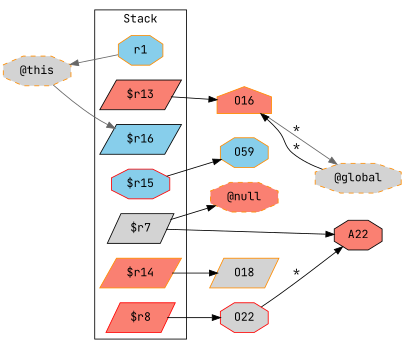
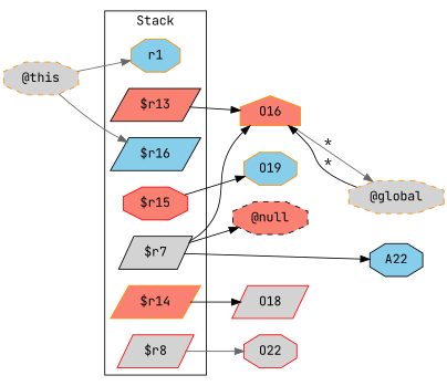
  digraph {
    fontname="JetBrains Mono"
    rankDir=LR
    rankdir=LR
    node [color=darkorange fillcolor=lightgrey fontname="JetBrains Mono" shape=octagon style=filled]
    edge [color=black fontname="JetBrains Mono"]
    r1 [fillcolor=skyblue]
    "$r13" [color=black fillcolor=salmon shape=parallelogram]
    "$r16" [color=black fillcolor=skyblue shape=parallelogram]
-   "$r15" [color=red fillcolor=skyblue]
+   "$r15" [color=red fillcolor=salmon]
    "$r7" [color=black shape=parallelogram]
    "$r14" [fillcolor=salmon shape=parallelogram]
-   "$r8" [color=red fillcolor=salmon shape=parallelogram]
+   "$r8" [color=red shape=parallelogram]
    "@this" [style="filled,dashed"]
    O16 [fillcolor=salmon shape=house]
-   O19 [fillcolor=skyblue label=O59]
-   "@null" [fillcolor=salmon style="filled,dashed"]
-   A22 [color=black fillcolor=salmon]
-   O18 [shape=parallelogram]
+   O19 [fillcolor=skyblue]
+   "@null" [color=black fillcolor=salmon style="filled,dashed"]
+   A22 [color=black fillcolor=skyblue]
+   O18 [color=red shape=parallelogram]
    O22 [color=red]
    "@global" [style="filled,dashed"]
    subgraph cluster_1 {
      label=Stack
      r1
      "$r13"
      "$r16"
      "$r15"
      "$r7"
      "$r14"
      "$r8"
    }
-   r1 -> "@this" [color=gray40]
+   "@this" -> r1 [color=gray40]
    "$r13" -> O16
    "$r15" -> O19
+   "$r7" -> O16
    "$r7" -> "@null"
    "$r7" -> A22
    "$r14" -> O18
-   "$r8" -> O22
+   "$r8" -> O22 [color=gray40]
    "@this" -> "$r16" [color=gray40]
    O16 -> "@global" [color=gray40 label="*" weight=0.2]
-   O22 -> A22 [label="*" weight=0.2]
    "@global" -> O16 [label="*" weight=0.2]
  }
